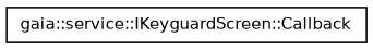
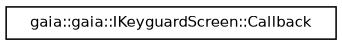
  digraph {
    rankdir=LR
-   n1 [color=black fillcolor=white fontname=Helvetica fontsize=10 height=0.2 label="gaia::service::IKeyguardScreen::Callback" shape=record style=filled width=0.4]
+   n1 [color=black fillcolor=white fontname=Helvetica fontsize=10 height=0.2 label="gaia::gaia::IKeyguardScreen::Callback" shape=record style=filled width=0.4]
  }
